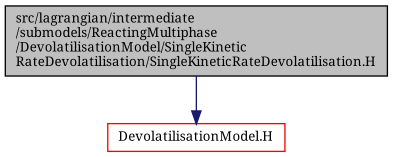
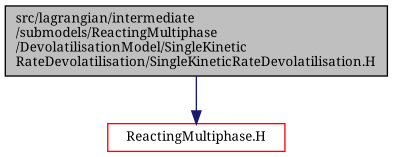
  digraph {
    fontname="Noto Serif"
    node [fontname="Noto Serif" fontsize=10 shape=record]
    n1 [color=black fillcolor=grey75 fontcolor=black height=0.2 label="src/lagrangian/intermediate\l/submodels/ReactingMultiphase\l/DevolatilisationModel/SingleKinetic\lRateDevolatilisation/SingleKineticRateDevolatilisation.H" style=filled width=0.4]
-   n2 [color=red height=0.2 label="DevolatilisationModel.H" width=0.4]
+   n2 [color=red height=0.2 label="ReactingMultiphase.H" width=0.4]
    n1 -> n2 [color=midnightblue fontname="Noto Serif" fontsize=10 labelfontname=Helvetica labelfontsize=10 style=solid]
  }
